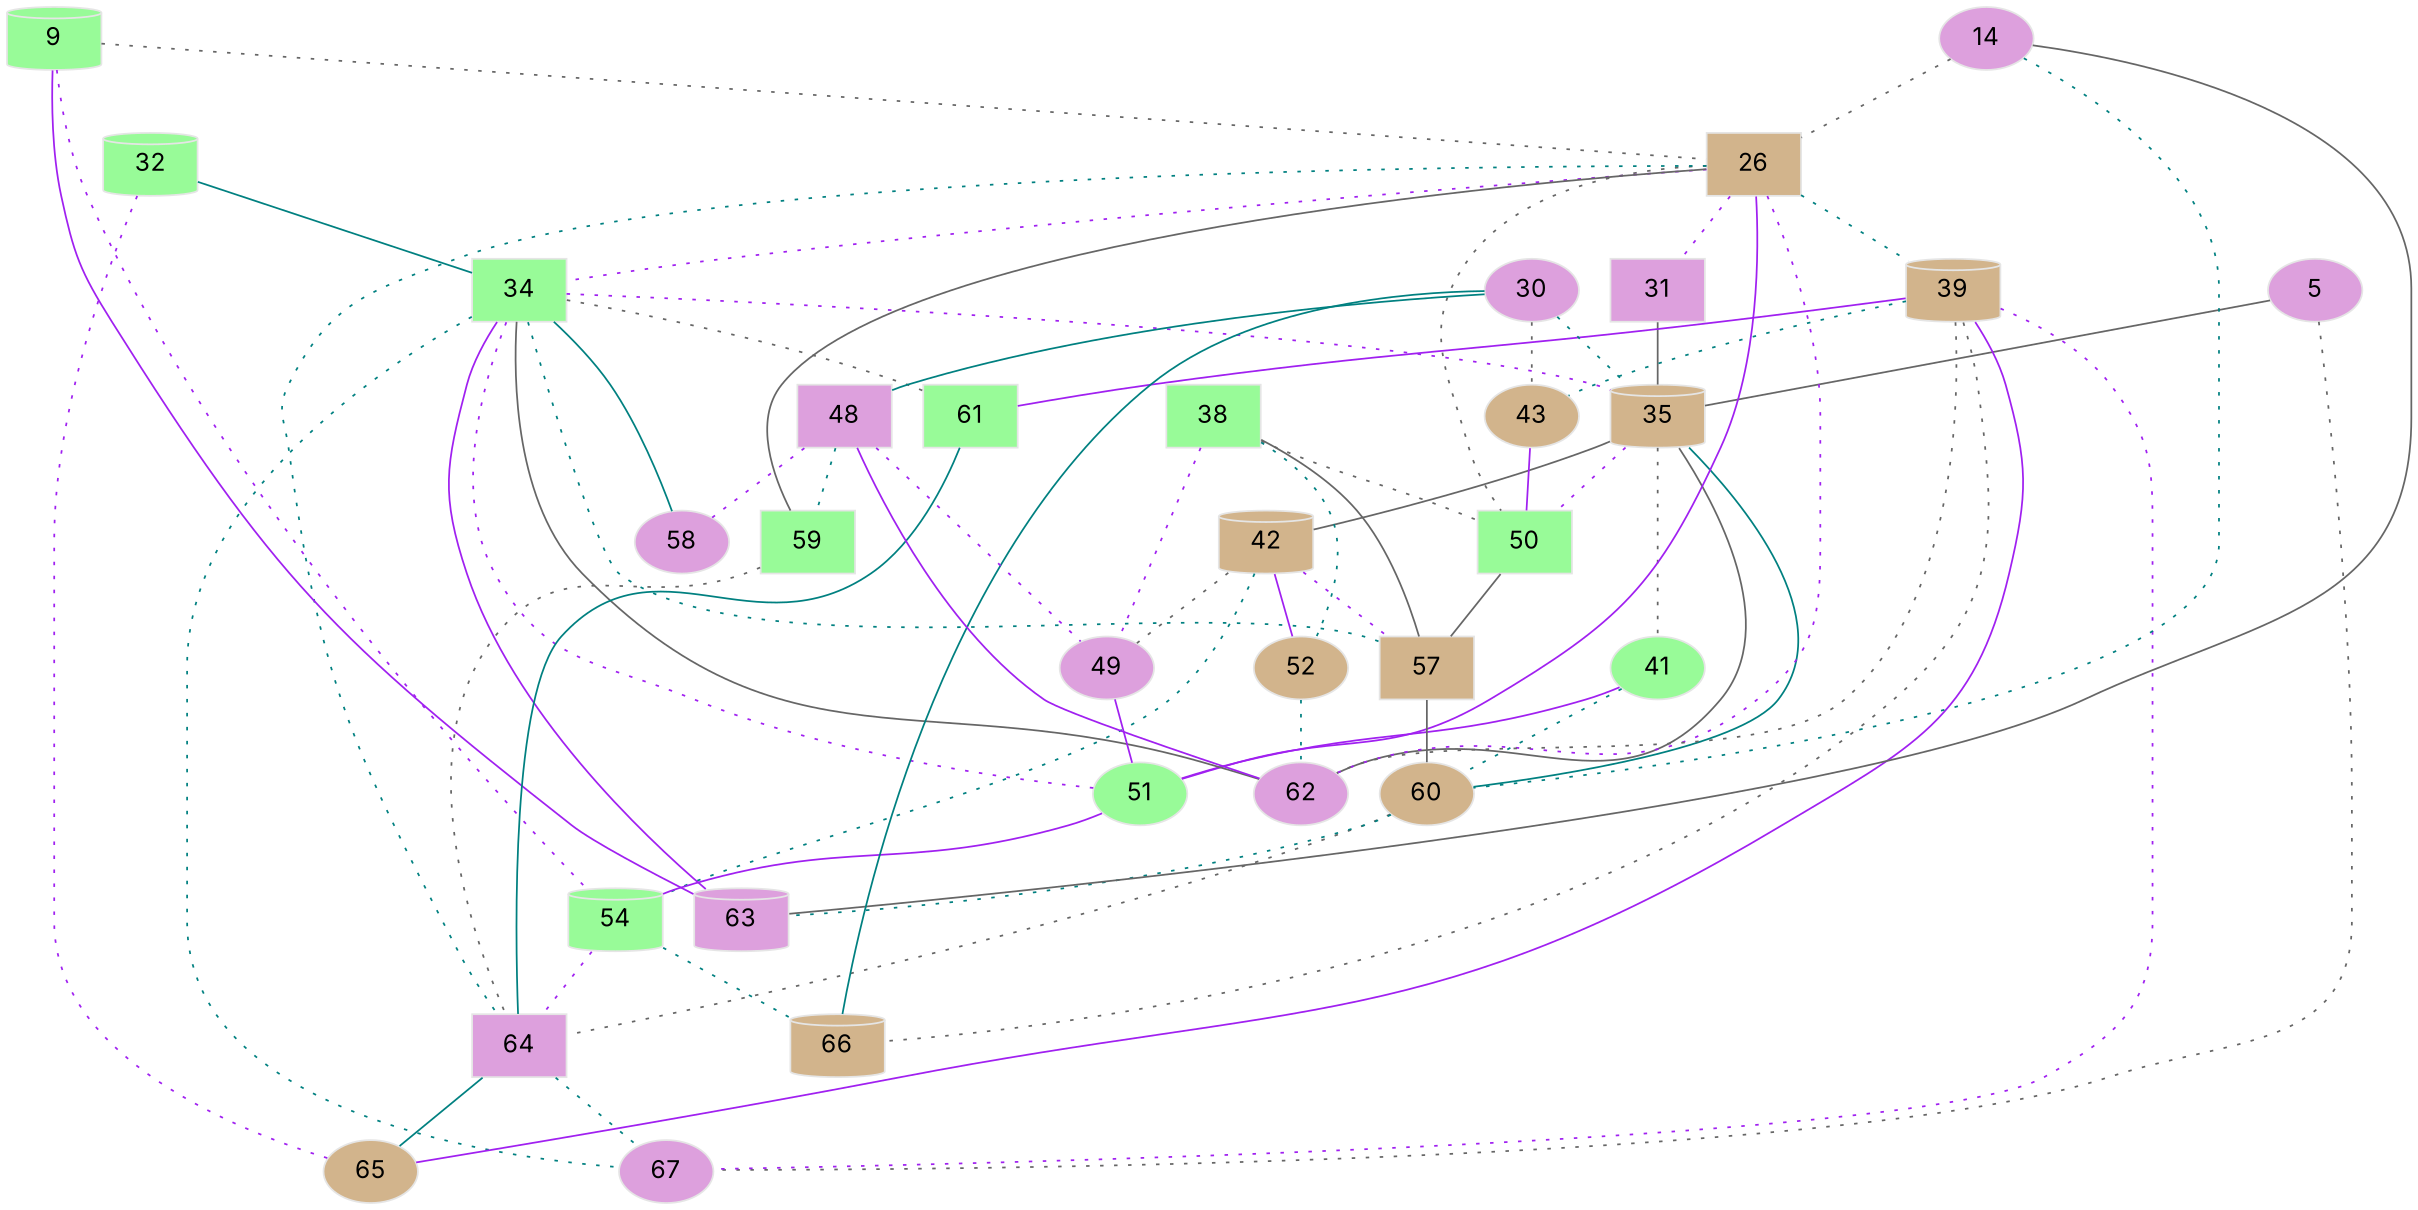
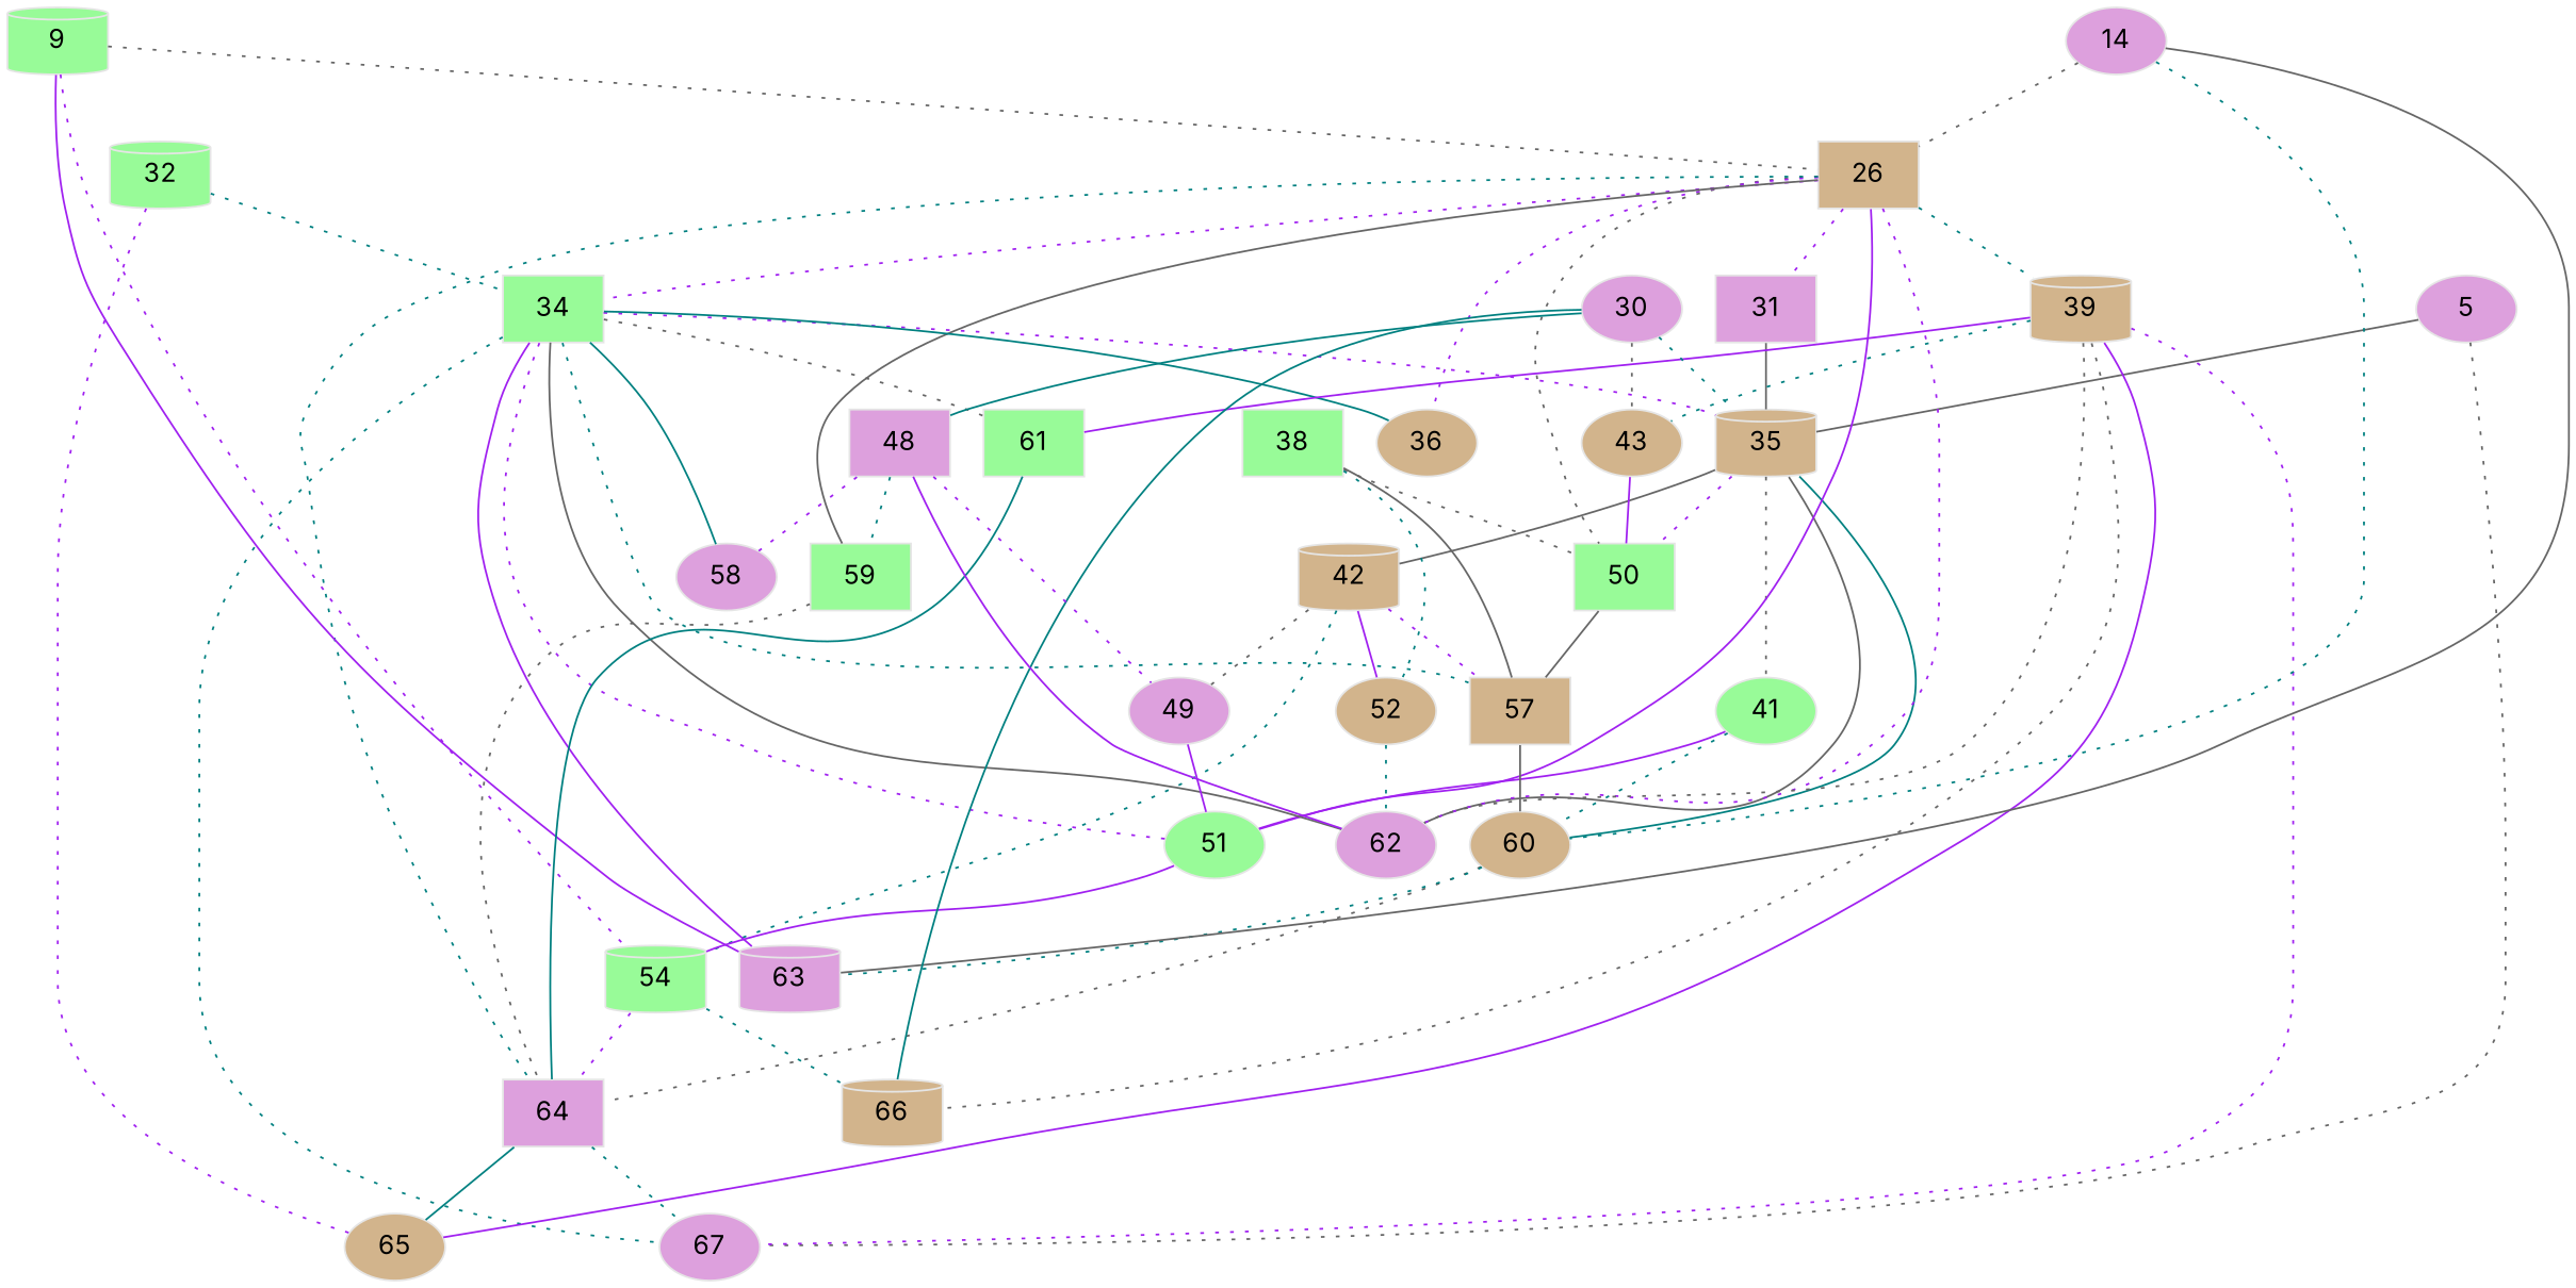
  graph {
    fontname=Inter
    node [color=gray90 fillcolor=tan fontname=Inter shape=ellipse style=filled]
    edge [color=purple fontname=Inter style=dotted]
    35 [shape=cylinder super="+7+28+25"]
    60 [super="+6+27"]
    50 [fillcolor=palegreen shape=box super="+11+15"]
    62 [fillcolor=plum super="+46+17"]
    41 [fillcolor=palegreen super="+4"]
    42 [shape=cylinder super="+23+40"]
    5 [fillcolor=plum]
    67 [fillcolor=plum super="+44"]
    26 [shape=box super="+10+22"]
    31 [fillcolor=plum shape=box]
    34 [fillcolor=palegreen shape=box super="+33+21"]
+   36
    39 [shape=cylinder super="+16"]
    51 [fillcolor=palegreen super="+47+29"]
    59 [fillcolor=palegreen shape=box]
    64 [fillcolor=plum shape=box super="+18+45"]
    9 [fillcolor=palegreen shape=cylinder]
    54 [fillcolor=palegreen shape=cylinder super="+53"]
    63 [fillcolor=plum shape=cylinder]
    66 [shape=cylinder]
    14 [fillcolor=plum]
    57 [shape=box super="+24+55"]
    58 [fillcolor=plum]
    61 [fillcolor=palegreen shape=box super="+8"]
    43
    65 [super="+13"]
    30 [fillcolor=plum]
    48 [fillcolor=plum shape=box]
    49 [fillcolor=plum super="+37"]
    32 [fillcolor=palegreen shape=cylinder]
    52
    38 [fillcolor=palegreen shape=box]
    35 -- 60 [color=teal style=solid weight=2]
    35 -- 50 [weight=2]
    35 -- 62 [color=gray40 style=solid]
    35 -- 41 [color=gray40]
    35 -- 42 [color=gray40 style=solid]
    60 -- 64 [color=gray40 weight=2]
    60 -- 63 [color=teal weight=2]
    50 -- 57 [color=gray40 style=solid]
    41 -- 60 [color=teal]
    41 -- 51 [style=solid]
    42 -- 54 [color=teal]
    42 -- 57
    42 -- 49 [color=gray40 weight=2]
    42 -- 52 [style=solid]
    5 -- 35 [color=gray40 style=solid]
    5 -- 67 [color=gray40]
    26 -- 50 [color=gray40]
    26 -- 62 [weight=2]
    26 -- 31
    26 -- 34
+   26 -- 36
    26 -- 39 [color=teal]
    26 -- 51 [style=solid weight=3]
    26 -- 59 [color=gray40 style=solid]
    26 -- 64 [color=teal]
    31 -- 35 [color=gray40 style=solid]
    34 -- 35
    34 -- 62 [color=gray40 style=solid weight=2]
    34 -- 67 [color=teal weight=2]
+   34 -- 36 [color=teal style=solid weight=2]
    34 -- 51 [weight=4]
    34 -- 63 [style=solid weight=2]
    34 -- 57 [color=teal weight=2]
    34 -- 58 [color=teal style=solid]
    34 -- 61 [color=gray40 weight=2]
    39 -- 62 [color=gray40]
    39 -- 67 [weight=2]
    39 -- 66 [color=gray40]
    39 -- 61 [style=solid weight=2]
    39 -- 43 [color=teal]
    39 -- 65 [style=solid]
    51 -- 54 [style=solid weight=2]
    59 -- 64 [color=gray40]
    64 -- 67 [color=teal]
    64 -- 65 [color=teal style=solid]
    9 -- 26 [color=gray40]
    9 -- 54
    9 -- 63 [style=solid]
    54 -- 64
    54 -- 66 [color=teal]
    14 -- 60 [color=teal]
    14 -- 26 [color=gray40 weight=2]
    14 -- 63 [color=gray40 style=solid]
    57 -- 60 [color=gray40 style=solid]
    61 -- 64 [color=teal style=solid weight=2]
    43 -- 50 [style=solid]
    30 -- 35 [color=teal]
    30 -- 66 [color=teal style=solid]
    30 -- 43 [color=gray40]
    30 -- 48 [color=teal style=solid]
    48 -- 62 [style=solid]
    48 -- 59 [color=teal]
    48 -- 58
    48 -- 49
    49 -- 51 [style=solid]
-   32 -- 34 [color=teal style=solid]
+   32 -- 34 [color=teal]
    32 -- 65 [weight=2]
    52 -- 62 [color=teal]
    38 -- 50 [color=gray40 weight=2]
    38 -- 57 [color=gray40 style=solid]
-   38 -- 49
    38 -- 52 [color=teal]
  }
